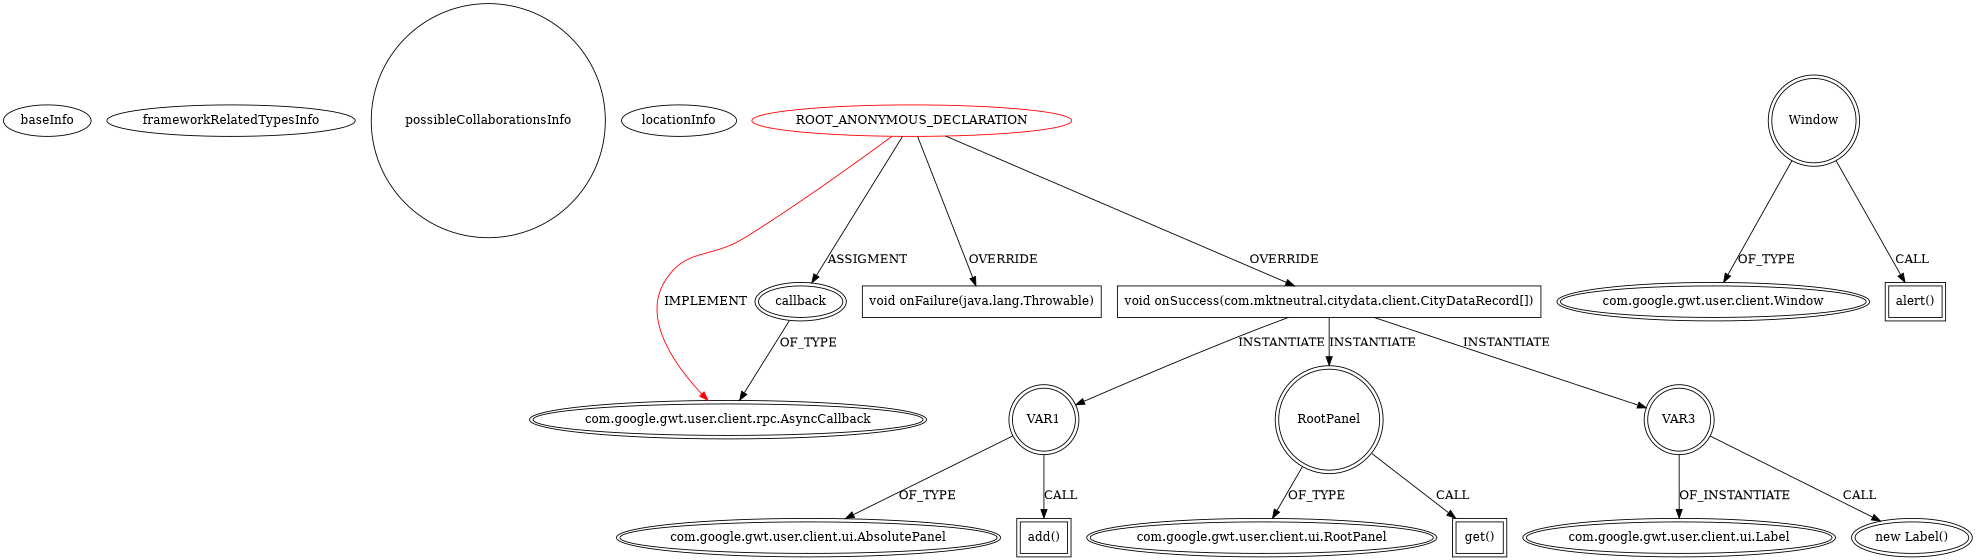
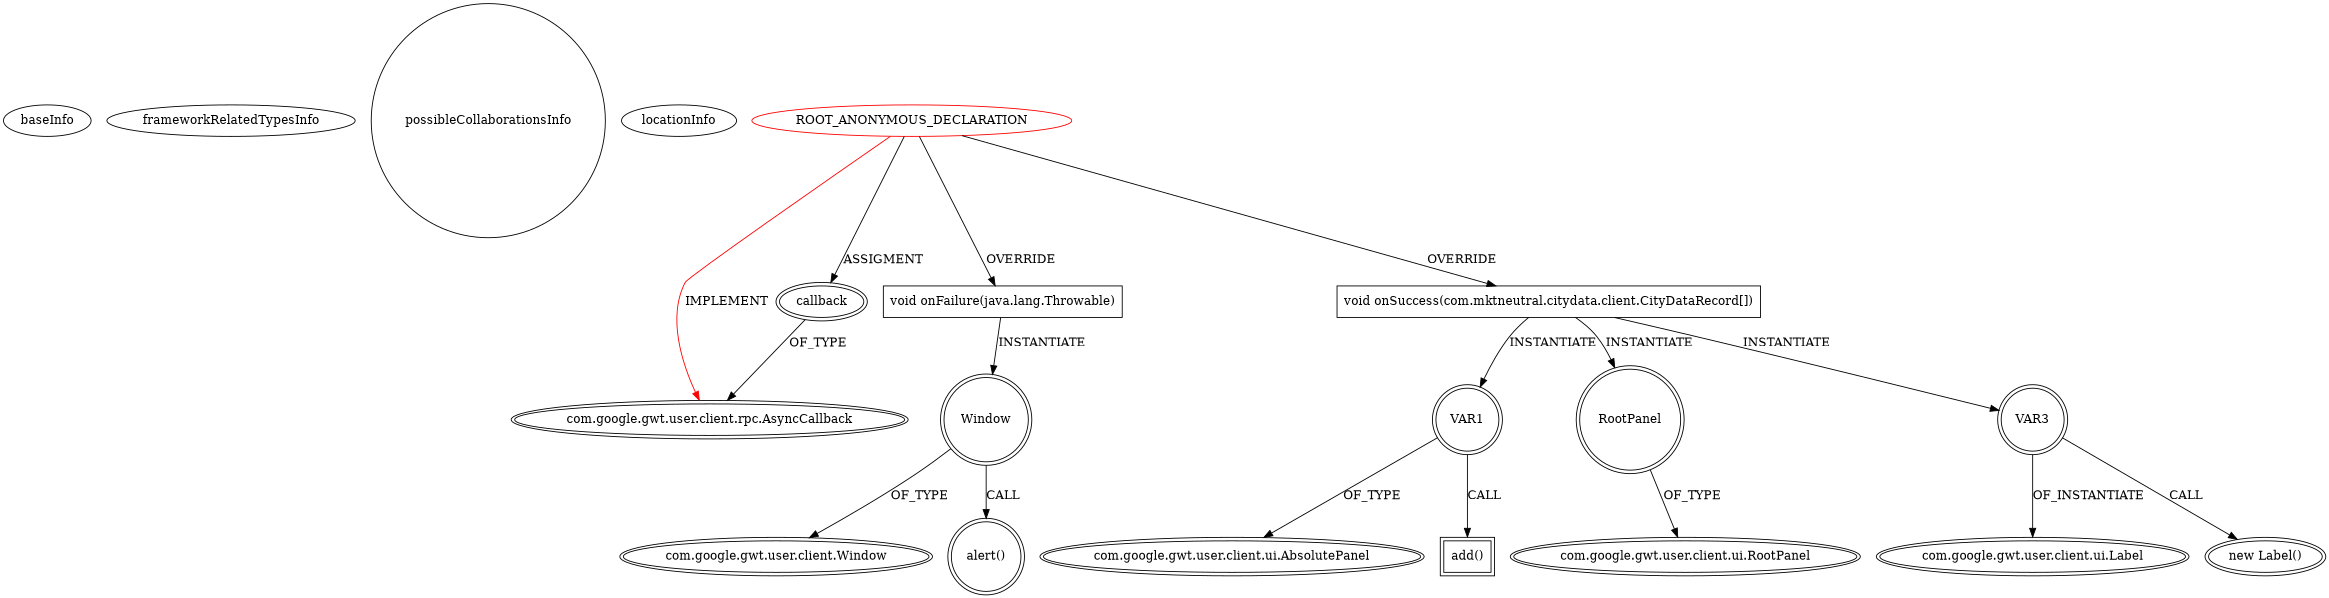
  digraph {
    node [isFrameworkType=true peripheries=2]
    baseInfo [category=extension_graph graphId=3152 isAnonymous=true possibleRelation=false isFrameworkType="" peripheries=""]
    frameworkRelatedTypesInfo [0="com.google.gwt.user.client.rpc.AsyncCallback" isFrameworkType="" peripheries=""]
    possibleCollaborationsInfo [shape=circle isFrameworkType="" peripheries=""]
    locationInfo [contextSignature=CityData filePath="/jerryvig-city-data/city-data-master/src/com/mktneutral/citydata/client/CityData.java" graphId=3152 projectName="jerryvig-city-data" isFrameworkType="" peripheries=""]
    n5 [color=red isFrameworkType=false label=ROOT_ANONYMOUS_DECLARATION vertexType=ROOT_ANONYMOUS_DECLARATION peripheries=""]
    n6 [label="com.google.gwt.user.client.rpc.AsyncCallback" vertexType=FRAMEWORK_INTERFACE_TYPE]
    n7 [label=callback vertexType=OUTSIDE_VARIABLE_EXPRESION]
    n8 [isFrameworkType=false label="void onFailure(java.lang.Throwable)" shape=box vertexType=OVERRIDING_METHOD_DECLARATION peripheries=""]
    n9 [isFrameworkType=false label="void onSuccess(com.mktneutral.citydata.client.CityDataRecord[])" shape=box vertexType=OVERRIDING_METHOD_DECLARATION peripheries=""]
    n10 [label=Window shape=circle vertexType=VARIABLE_EXPRESION]
    n11 [label=VAR1 shape=circle vertexType=VARIABLE_EXPRESION]
    n12 [label=RootPanel shape=circle vertexType=VARIABLE_EXPRESION]
    n13 [label=VAR3 shape=circle vertexType=VARIABLE_EXPRESION]
    n14 [label="com.google.gwt.user.client.Window" vertexType=FRAMEWORK_CLASS_TYPE]
-   n15 [label="alert()" shape=box vertexType=INSIDE_CALL]
+   n15 [label="alert()" shape=circle vertexType=INSIDE_CALL]
    n16 [label="com.google.gwt.user.client.ui.AbsolutePanel" vertexType=FRAMEWORK_CLASS_TYPE]
    n17 [label="add()" shape=box vertexType=INSIDE_CALL]
    n18 [label="com.google.gwt.user.client.ui.RootPanel" vertexType=FRAMEWORK_CLASS_TYPE]
-   n19 [label="get()" shape=box vertexType=INSIDE_CALL]
    n20 [label="com.google.gwt.user.client.ui.Label" vertexType=FRAMEWORK_CLASS_TYPE]
    n21 [label="new Label()" vertexType=CONSTRUCTOR_CALL]
    n5 -> n6 [color=red label=IMPLEMENT]
    n5 -> n7 [label=ASSIGMENT]
    n5 -> n8 [label=OVERRIDE]
    n5 -> n9 [label=OVERRIDE]
    n7 -> n6 [label=OF_TYPE]
+   n8 -> n10 [label=INSTANTIATE]
    n9 -> n11 [label=INSTANTIATE]
    n9 -> n12 [label=INSTANTIATE]
    n9 -> n13 [label=INSTANTIATE]
    n10 -> n14 [label=OF_TYPE]
    n10 -> n15 [label=CALL]
    n11 -> n16 [label=OF_TYPE]
    n11 -> n17 [label=CALL]
    n12 -> n18 [label=OF_TYPE]
-   n12 -> n19 [label=CALL]
    n13 -> n20 [label=OF_INSTANTIATE]
    n13 -> n21 [label=CALL]
  }
